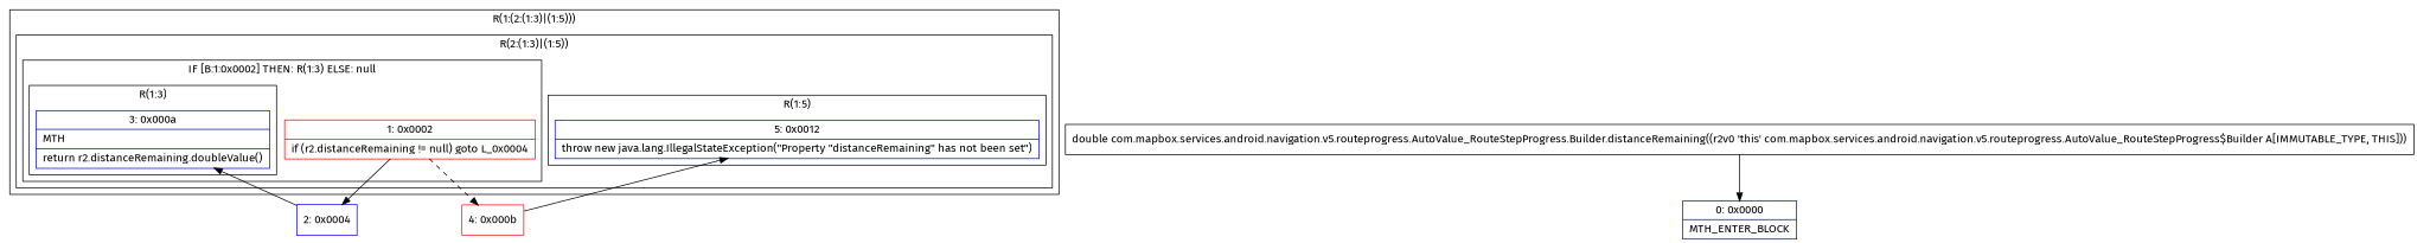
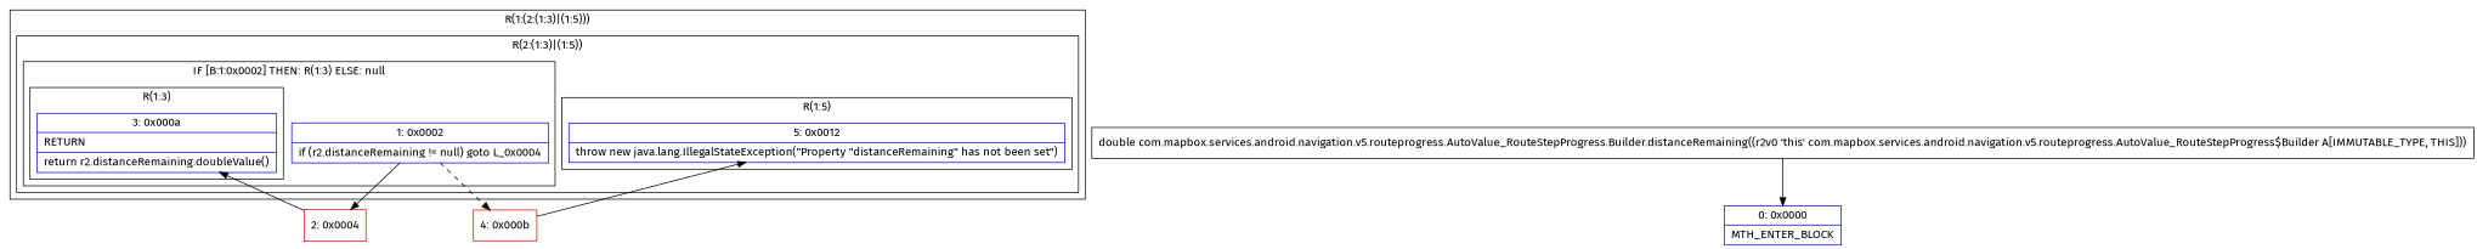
  digraph {
    fontname="Fira Sans"
    node [color=blue fontname="Fira Sans" shape=record]
    edge [fontname="Fira Sans"]
-   n1 [label="{3\:\ 0x000a|MTH\l|return r2.distanceRemaining.doubleValue()\l}"]
-   n2 [color=red label="{1\:\ 0x0002|if (r2.distanceRemaining != null) goto L_0x0004\l}"]
+   n1 [label="{3\:\ 0x000a|RETURN\l|return r2.distanceRemaining.doubleValue()\l}"]
+   n2 [label="{1\:\ 0x0002|if (r2.distanceRemaining != null) goto L_0x0004\l}"]
    n3 [label="{5\:\ 0x0012|throw new java.lang.IllegalStateException(\"Property \"distanceRemaining\" has not been set\")\l}"]
-   n4 [label="{2\:\ 0x0004}"]
+   n4 [color=red label="{2\:\ 0x0004}"]
    n5 [color=red label="{4\:\ 0x000b}"]
    n6 [label="{0\:\ 0x0000|MTH_ENTER_BLOCK\l}"]
    n7 [label="{double com.mapbox.services.android.navigation.v5.routeprogress.AutoValue_RouteStepProgress.Builder.distanceRemaining((r2v0 'this' com.mapbox.services.android.navigation.v5.routeprogress.AutoValue_RouteStepProgress$Builder A[IMMUTABLE_TYPE, THIS])) }" color=""]
    subgraph cluster_1 {
      label="R(1:(2:(1:3)|(1:5)))"
      subgraph cluster_2 {
        label="R(2:(1:3)|(1:5))"
        subgraph cluster_3 {
          label="IF [B:1:0x0002] THEN: R(1:3) ELSE: null"
          n2
          subgraph cluster_4 {
            label="R(1:3)"
            n1
          }
        }
        subgraph cluster_5 {
          label="R(1:5)"
          n3
        }
      }
    }
    n2 -> n4
    n2 -> n5 [style=dashed]
    n4 -> n1
    n5 -> n3
    n7 -> n6
  }
